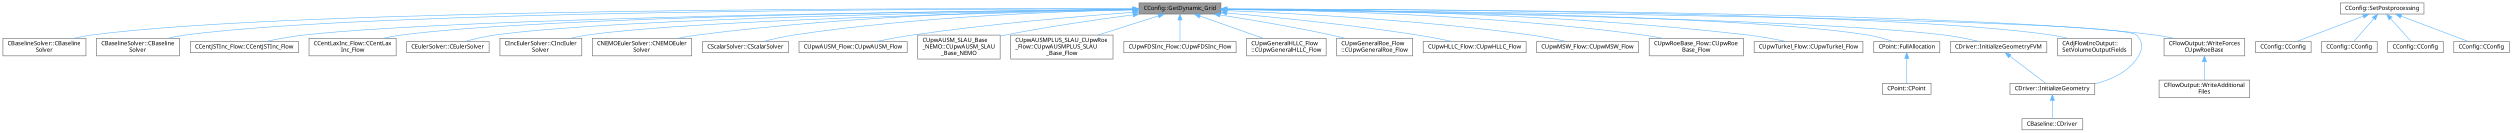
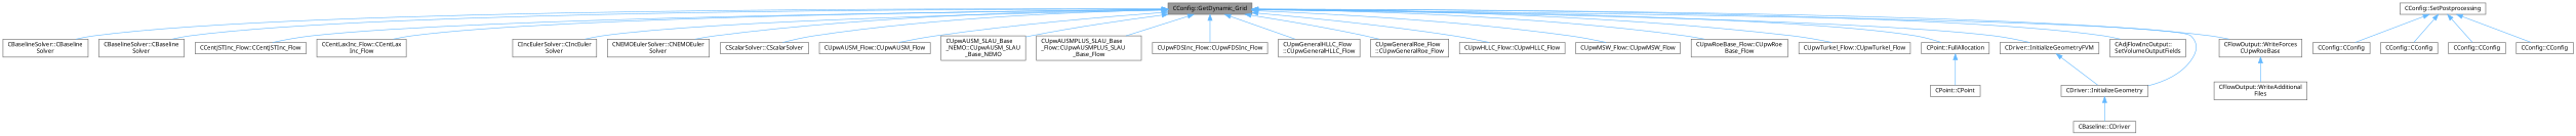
  digraph {
    fontname="Noto Sans"
    rankdir=TB
    node [color=grey40 fillcolor=white fontname="Noto Sans" fontsize=10 shape=box style=filled]
    edge [color=steelblue1 dir=back fontname="Noto Sans" fontsize=10 labelfontname=Helvetica labelfontsize=10 style=solid]
    n1 [color=gray40 fillcolor=grey60 fontcolor=black height=0.2 label="CConfig::GetDynamic_Grid" width=0.4]
    n2 [height=0.2 label="CBaselineSolver::CBaseline\lSolver" width=0.4]
    n3 [height=0.2 label="CBaselineSolver::CBaseline\lSolver" width=0.4]
    n4 [height=0.2 label="CCentJSTInc_Flow::CCentJSTInc_Flow" width=0.4]
    n5 [height=0.2 label="CCentLaxInc_Flow::CCentLax\lInc_Flow" width=0.4]
-   n6 [height=0.2 label="CEulerSolver::CEulerSolver" width=0.4]
    n7 [height=0.2 label="CIncEulerSolver::CIncEuler\lSolver" width=0.4]
    n8 [height=0.2 label="CNEMOEulerSolver::CNEMOEuler\lSolver" width=0.4]
    n9 [height=0.2 label="CScalarSolver::CScalarSolver" width=0.4]
    n10 [height=0.2 label="CUpwAUSM_Flow::CUpwAUSM_Flow" width=0.4]
    n11 [height=0.2 label="CUpwAUSM_SLAU_Base\l_NEMO::CUpwAUSM_SLAU\l_Base_NEMO" width=0.4]
-   n12 [height=0.2 label="CUpwAUSMPLUS_SLAU_CUpwRoe\l_Flow::CUpwAUSMPLUS_SLAU\l_Base_Flow" width=0.4]
+   n12 [height=0.2 label="CUpwAUSMPLUS_SLAU_Base\l_Flow::CUpwAUSMPLUS_SLAU\l_Base_Flow" width=0.4]
    n13 [height=0.2 label="CUpwFDSInc_Flow::CUpwFDSInc_Flow" width=0.4]
    n14 [height=0.2 label="CUpwGeneralHLLC_Flow\l::CUpwGeneralHLLC_Flow" width=0.4]
    n15 [height=0.2 label="CUpwGeneralRoe_Flow\l::CUpwGeneralRoe_Flow" width=0.4]
    n16 [height=0.2 label="CUpwHLLC_Flow::CUpwHLLC_Flow" width=0.4]
    n17 [height=0.2 label="CUpwMSW_Flow::CUpwMSW_Flow" width=0.4]
    n18 [height=0.2 label="CUpwRoeBase_Flow::CUpwRoe\lBase_Flow" width=0.4]
    n19 [height=0.2 label="CUpwTurkel_Flow::CUpwTurkel_Flow" width=0.4]
    n20 [height=0.2 label="CPoint::FullAllocation" width=0.4]
    n21 [height=0.2 label="CDriver::InitializeGeometryFVM" width=0.4]
    n22 [height=0.2 label="CAdjFlowIncOutput::\lSetVolumeOutputFields" width=0.4]
    n23 [height=0.2 label="CFlowOutput::WriteForces\lCUpwRoeBase" width=0.4]
    n24 [height=0.2 label="CDriver::InitializeGeometry" width=0.4]
    n25 [height=0.2 label="CPoint::CPoint" width=0.4]
    n26 [height=0.2 label="CConfig::SetPostprocessing" width=0.4]
    n27 [height=0.2 label="CConfig::CConfig" width=0.4]
    n28 [height=0.2 label="CConfig::CConfig" width=0.4]
    n29 [height=0.2 label="CConfig::CConfig" width=0.4]
    n30 [height=0.2 label="CConfig::CConfig" width=0.4]
    n31 [height=0.2 label="CFlowOutput::WriteAdditional\lFiles" width=0.4]
    n32 [height=0.2 label="CBaseline::CDriver" width=0.4]
    n1 -> n2
    n1 -> n3
    n1 -> n4
    n1 -> n5
-   n1 -> n6
    n1 -> n7
    n1 -> n8
    n1 -> n9
    n1 -> n10
    n1 -> n11
    n1 -> n12
    n1 -> n13
    n1 -> n14
    n1 -> n15
    n1 -> n16
    n1 -> n17
    n1 -> n18
    n1 -> n19
    n1 -> n20
    n1 -> n21
    n1 -> n22
    n1 -> n23
    n1 -> n24
    n20 -> n25
    n21 -> n24
    n23 -> n31
    n24 -> n32
    n26 -> n27
    n26 -> n28
    n26 -> n29
    n26 -> n30
  }
